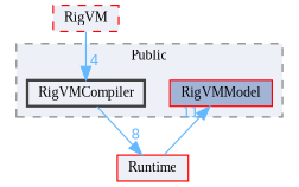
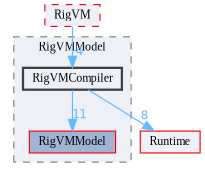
  digraph {
    compound=true
    fontname="Liberation Serif"
    node [color=red fillcolor="#edf0f7" fontname="Liberation Serif" fontsize=10 shape=box style=filled]
    edge [color=steelblue1 fontcolor=steelblue1 fontname="Liberation Serif" fontsize=10 labeldistance=1.5 labelfontname=Helvetica labelfontsize=10]
    n1 [fillcolor="#a2b4d6" height=0.2 label=RigVMModel width=0.4]
    n2 [color=grey25 height=0.2 label=RigVMCompiler style="filled,bold" width=0.4]
    n3 [height=0.2 label=Runtime width=0.4]
    n4 [height=0.2 label=RigVM style="filled,dashed" width=0.4]
    subgraph cluster_1 {
      bgcolor="#edf0f7"
      fontsize=10
-     label=Public
+     label=RigVMModel
      pencolor=grey50
      style="filled,dashed"
      n1
      n2
    }
-   n3 -> n1 [headlabel=11]
+   n2 -> n1 [headlabel=11]
    n2 -> n3 [headlabel=8]
    n4 -> n2 [headlabel=4]
  }
